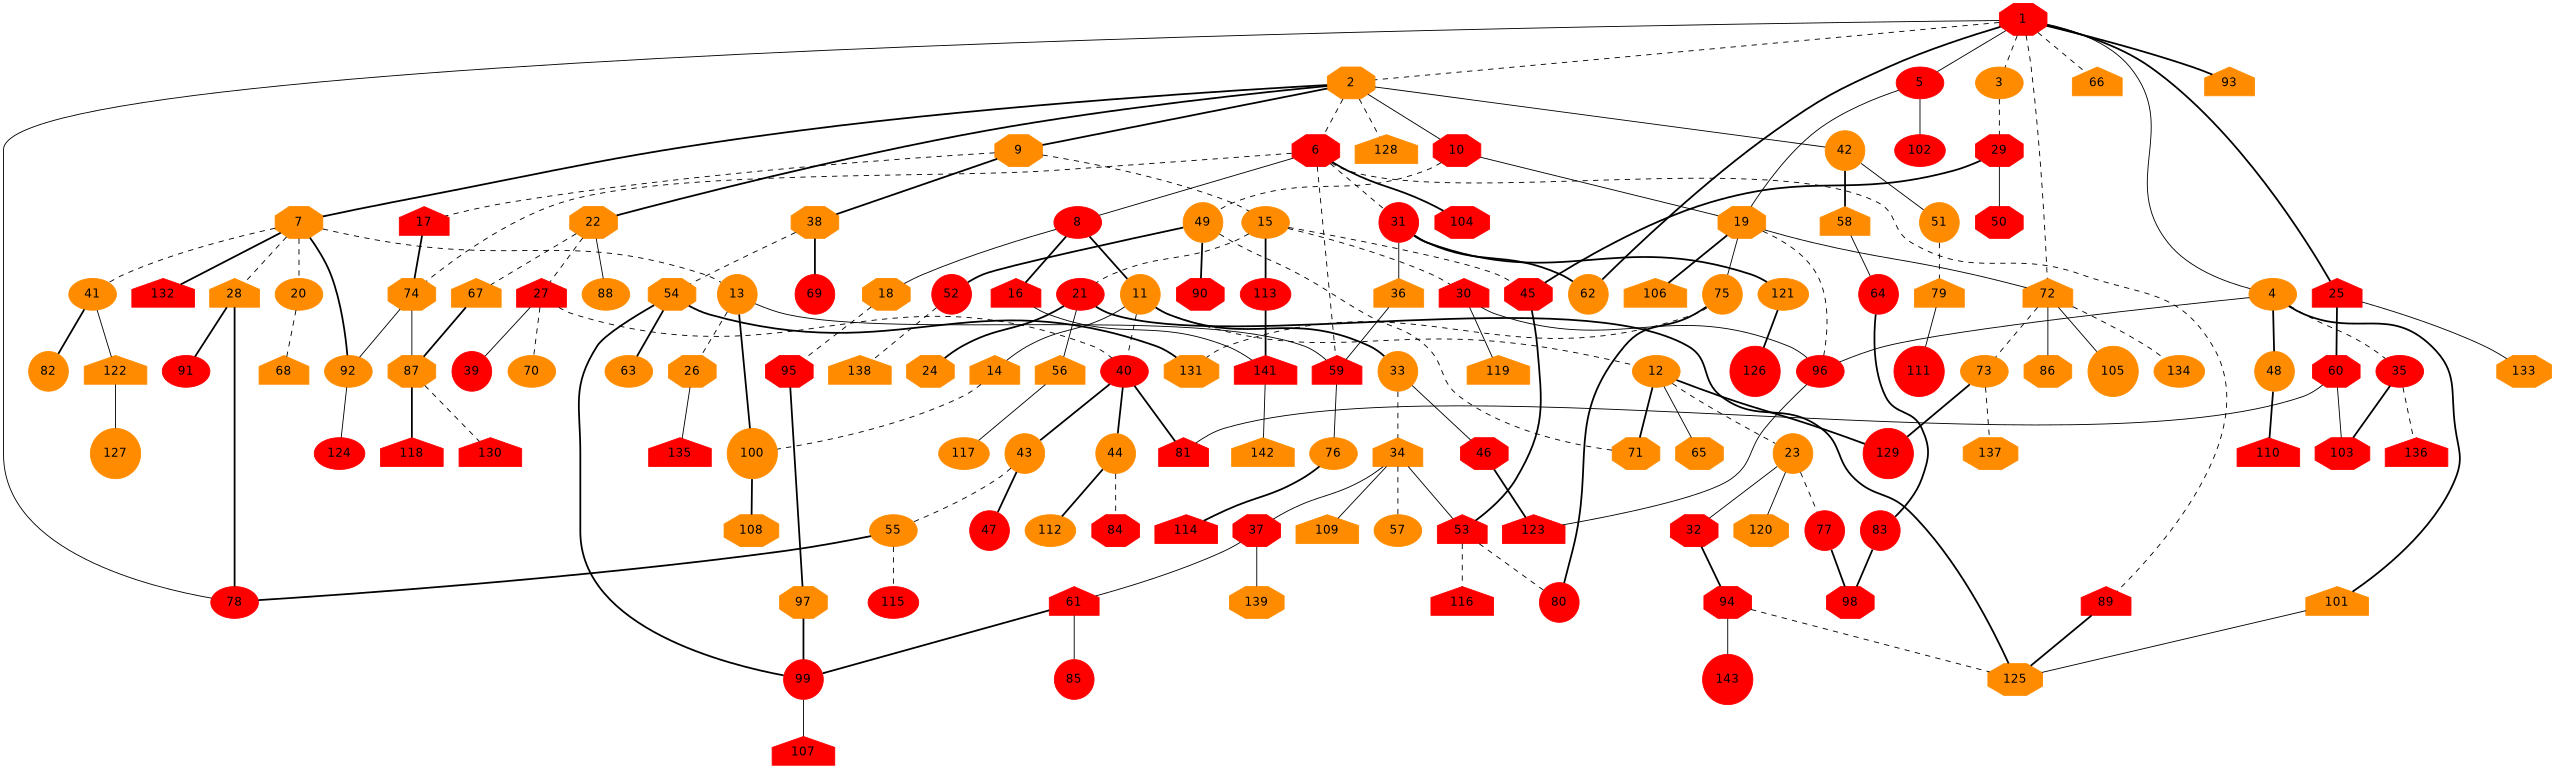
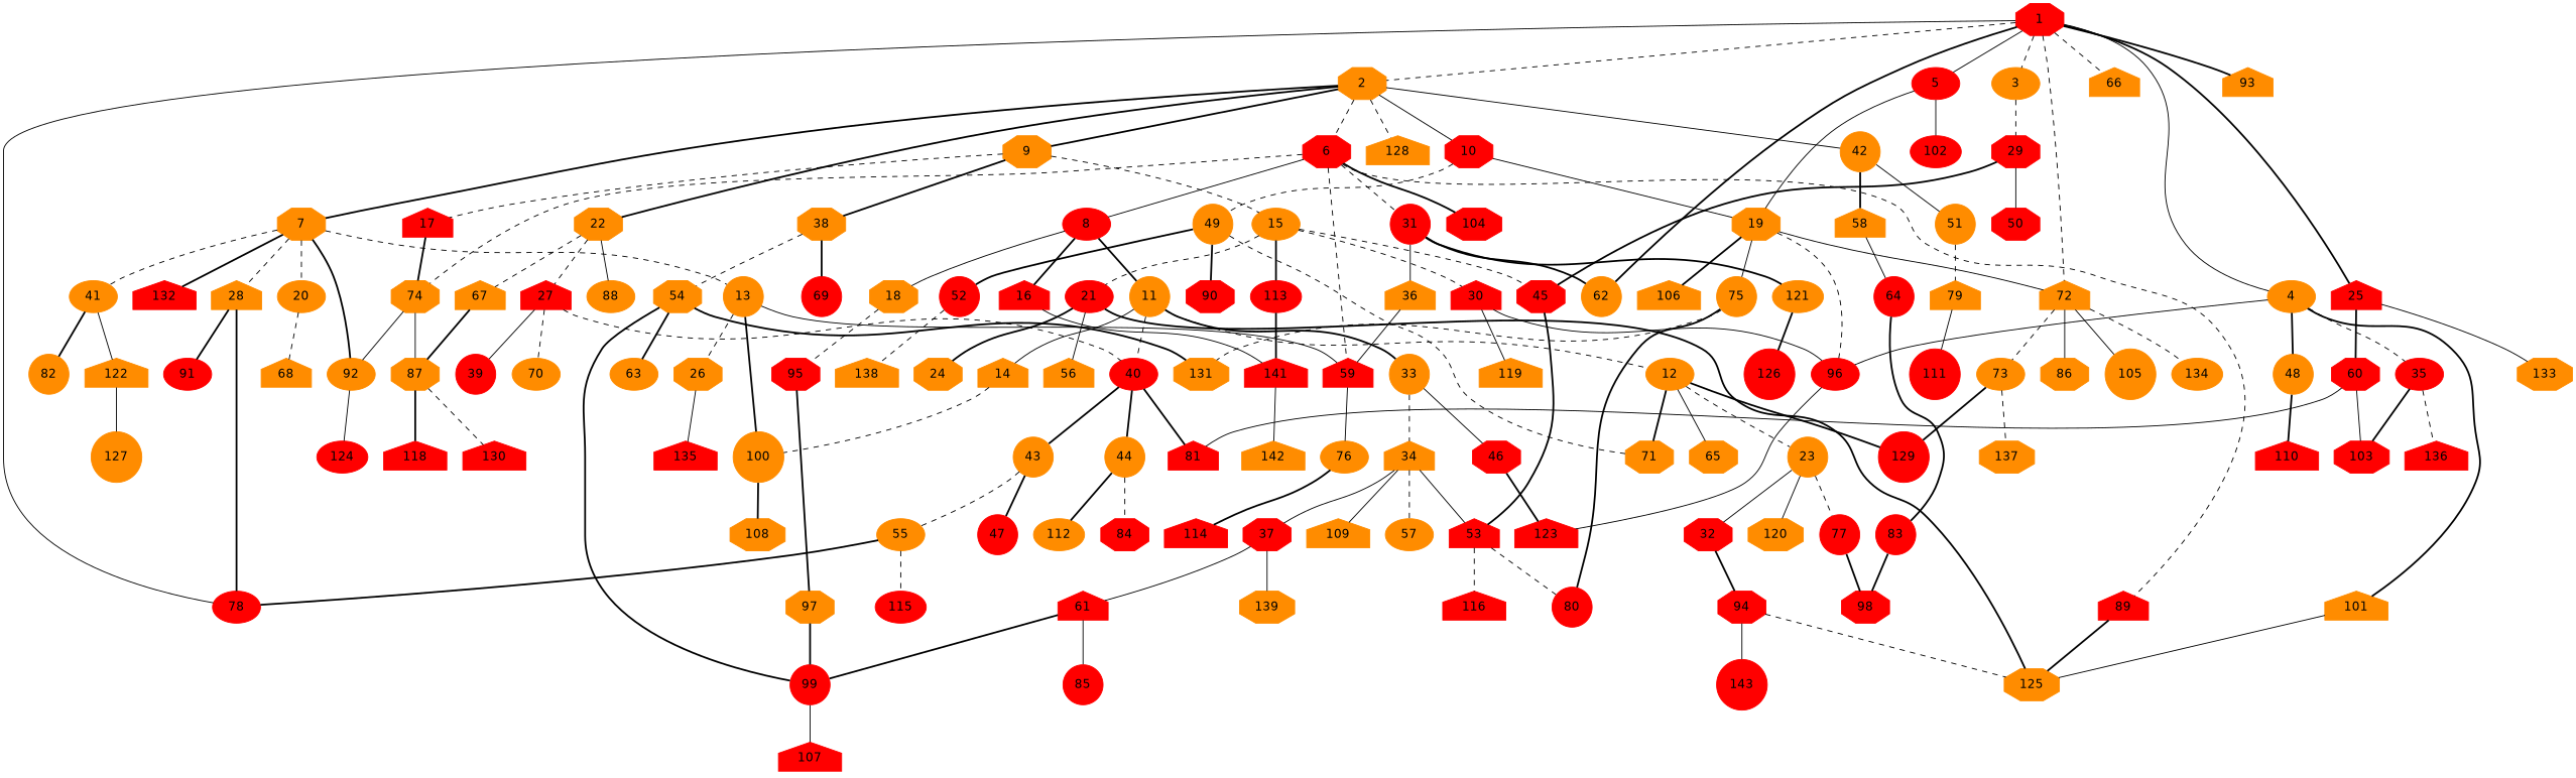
  graph {
    fontname="DejaVu Sans"
    node [color=darkorange fontname="DejaVu Sans" shape=house style=filled]
    edge [fontname="DejaVu Sans" style=bold]
    1 [color=red shape=octagon]
    2 [shape=octagon]
    3 [shape=ellipse]
    4 [shape=ellipse]
    5 [color=red shape=ellipse]
    25 [color=red]
    62 [shape=circle]
    66
    72
    78 [color=red shape=ellipse]
    93
    6 [color=red shape=octagon]
    7 [shape=octagon]
    9 [shape=octagon]
    10 [color=red shape=octagon]
    22 [shape=octagon]
    42 [shape=circle]
    128
    29 [color=red shape=octagon]
    35 [color=red shape=ellipse]
    48 [shape=circle]
    96 [color=red shape=ellipse]
    101
    19 [shape=octagon]
    102 [color=red shape=ellipse]
    60 [color=red shape=octagon]
    133 [shape=octagon]
    73 [shape=ellipse]
    86 [shape=octagon]
    105 [shape=circle]
    134 [shape=ellipse]
    8 [color=red shape=ellipse]
    31 [color=red shape=circle]
    59 [color=red]
    74 [shape=octagon]
    89 [color=red]
    104 [color=red shape=octagon]
    13 [shape=circle]
    20 [shape=ellipse]
    28
    41 [shape=ellipse]
    92 [shape=ellipse]
    132 [color=red]
    15 [shape=ellipse]
    17 [color=red]
    38 [shape=octagon]
    49 [shape=circle]
    27 [color=red]
    67
    88 [shape=ellipse]
    51 [shape=circle]
    58
    45 [color=red shape=octagon]
    50 [color=red shape=octagon]
    103 [color=red shape=octagon]
    136 [color=red]
    110 [color=red]
    123 [color=red]
    125 [shape=octagon]
    75 [shape=circle]
    106
    11 [shape=circle]
    16 [color=red]
    18 [shape=octagon]
    36
    121 [shape=ellipse]
    76 [shape=ellipse]
    87 [shape=octagon]
    26 [shape=octagon]
    100 [shape=circle]
    68
    91 [color=red shape=ellipse]
    82 [shape=circle]
    122
    124 [color=red shape=ellipse]
    12 [shape=ellipse]
    14
    33 [shape=circle]
    40 [color=red shape=ellipse]
    141 [color=red]
    95 [color=red shape=octagon]
    21 [color=red shape=ellipse]
    30 [color=red]
    113 [color=red shape=ellipse]
    54 [shape=octagon]
    69 [color=red shape=circle]
    71 [shape=octagon]
    52 [color=red shape=circle]
    90 [color=red shape=octagon]
    23 [shape=circle]
    65 [shape=octagon]
    129 [color=red shape=circle]
    34
    46 [color=red shape=octagon]
    43 [shape=circle]
    44 [shape=circle]
    81 [color=red]
    32 [color=red shape=octagon]
    77 [color=red shape=circle]
    120 [shape=octagon]
    135 [color=red]
    108 [shape=octagon]
    24 [shape=octagon]
    56
    119
    53 [color=red]
    142
    97 [shape=octagon]
    80 [color=red shape=circle]
    131 [shape=octagon]
-   117 [shape=ellipse]
    39 [color=red shape=circle]
    70 [shape=ellipse]
    94 [color=red shape=octagon]
    98 [color=red shape=octagon]
    126 [color=red shape=circle]
    143 [color=red shape=circle]
    37 [color=red shape=octagon]
    57 [shape=ellipse]
    109
    61 [color=red]
    139 [shape=octagon]
    116 [color=red]
    99 [color=red shape=circle]
    85 [color=red shape=circle]
    63 [shape=ellipse]
    47 [color=red shape=circle]
    55 [shape=ellipse]
    84 [color=red shape=octagon]
    112 [shape=ellipse]
    127 [shape=circle]
    79
    64 [color=red shape=circle]
    115 [color=red shape=ellipse]
    138
    111 [color=red shape=circle]
    107 [color=red]
    83 [color=red shape=circle]
    114 [color=red]
    118 [color=red]
    130 [color=red]
    137 [shape=octagon]
    1 -- 2 [style=dashed]
    1 -- 3 [style=dashed]
    1 -- 4 [style=solid]
    1 -- 5 [style=solid]
    1 -- 25
    1 -- 62
    1 -- 66 [style=dashed]
    1 -- 72 [style=dashed]
    1 -- 78 [style=solid]
    1 -- 93
    2 -- 6 [style=dashed]
    2 -- 7
    2 -- 9
    2 -- 10 [style=solid]
    2 -- 22
    2 -- 42 [style=solid]
    2 -- 128 [style=dashed]
    3 -- 29 [style=dashed]
    4 -- 35 [style=dashed]
    4 -- 48
    4 -- 96 [style=solid]
    4 -- 101
    5 -- 19 [style=solid]
    5 -- 102 [style=solid]
    25 -- 60
    25 -- 133 [style=solid]
    72 -- 73 [style=dashed]
    72 -- 86 [style=solid]
    72 -- 105 [style=solid]
    72 -- 134 [style=dashed]
    6 -- 8 [style=solid]
    6 -- 31 [style=dashed]
    6 -- 59 [style=dashed]
    6 -- 74 [style=dashed]
    6 -- 89 [style=dashed]
    6 -- 104
    7 -- 13 [style=dashed]
    7 -- 20 [style=dashed]
    7 -- 28 [style=dashed]
    7 -- 41 [style=dashed]
    7 -- 92
    7 -- 132
    9 -- 15 [style=dashed]
    9 -- 17 [style=dashed]
    9 -- 38
    10 -- 19 [style=solid]
    10 -- 49 [style=dashed]
    22 -- 27 [style=dashed]
    22 -- 67 [style=dashed]
    22 -- 88 [style=solid]
    42 -- 51 [style=solid]
    42 -- 58
    29 -- 45
    29 -- 50 [style=solid]
    35 -- 103
    35 -- 136 [style=dashed]
    48 -- 110
    96 -- 123 [style=solid]
    101 -- 125 [style=solid]
    19 -- 72 [style=solid]
    19 -- 96 [style=dashed]
    19 -- 75 [style=solid]
    19 -- 106
    60 -- 103 [style=solid]
    60 -- 81 [style=solid]
    73 -- 129
    73 -- 137 [style=dashed]
    8 -- 11
    8 -- 16
    8 -- 18 [style=solid]
    31 -- 62
    31 -- 36 [style=solid]
    31 -- 121
    59 -- 76 [style=solid]
    74 -- 92 [style=solid]
    74 -- 87 [style=solid]
    89 -- 125
    13 -- 59 [style=solid]
    13 -- 26 [style=dashed]
    13 -- 100
    20 -- 68 [style=dashed]
    28 -- 78
    28 -- 91
    41 -- 82
    41 -- 122 [style=solid]
    92 -- 124 [style=solid]
    15 -- 45 [style=dashed]
    15 -- 21 [style=dashed]
    15 -- 30 [style=dashed]
    15 -- 113
    17 -- 74
    38 -- 54 [style=dashed]
    38 -- 69
    49 -- 71 [style=dashed]
    49 -- 52
    49 -- 90
    27 -- 40 [style=dashed]
    27 -- 39 [style=solid]
    27 -- 70 [style=dashed]
    67 -- 87
    51 -- 79 [style=dashed]
    58 -- 64 [style=solid]
    45 -- 53
    75 -- 80
    75 -- 131 [style=dashed]
    11 -- 12 [style=dashed]
    11 -- 14 [style=solid]
    11 -- 33
    11 -- 40 [style=dashed]
    16 -- 141 [style=solid]
    18 -- 95 [style=dashed]
    36 -- 59 [style=solid]
    121 -- 126
    76 -- 114
    87 -- 118
    87 -- 130 [style=dashed]
    26 -- 135 [style=solid]
    100 -- 108
    122 -- 127 [style=solid]
    12 -- 71
    12 -- 23 [style=dashed]
    12 -- 65 [style=solid]
    12 -- 129
    14 -- 100 [style=dashed]
    33 -- 34 [style=dashed]
    33 -- 46 [style=solid]
    40 -- 43
    40 -- 44
    40 -- 81
    141 -- 142 [style=solid]
    95 -- 97
    21 -- 125
    21 -- 24
    21 -- 56 [style=solid]
    30 -- 96 [style=solid]
    30 -- 119 [style=solid]
    113 -- 141
    54 -- 131
    54 -- 99
    54 -- 63
    52 -- 138 [style=dashed]
    23 -- 32 [style=solid]
    23 -- 77 [style=dashed]
    23 -- 120 [style=solid]
    34 -- 53 [style=solid]
    34 -- 37 [style=solid]
    34 -- 57 [style=dashed]
    34 -- 109 [style=solid]
    46 -- 123
    43 -- 47
    43 -- 55 [style=dashed]
    44 -- 84 [style=dashed]
    44 -- 112
    32 -- 94
    77 -- 98
-   56 -- 117 [style=solid]
    53 -- 80 [style=dashed]
    53 -- 116 [style=dashed]
    97 -- 99
    94 -- 125 [style=dashed]
    94 -- 143 [style=solid]
    37 -- 61 [style=solid]
    37 -- 139 [style=solid]
    61 -- 99
    61 -- 85 [style=solid]
    99 -- 107 [style=solid]
    55 -- 78
    55 -- 115 [style=dashed]
    79 -- 111 [style=solid]
    64 -- 83
    83 -- 98
  }
